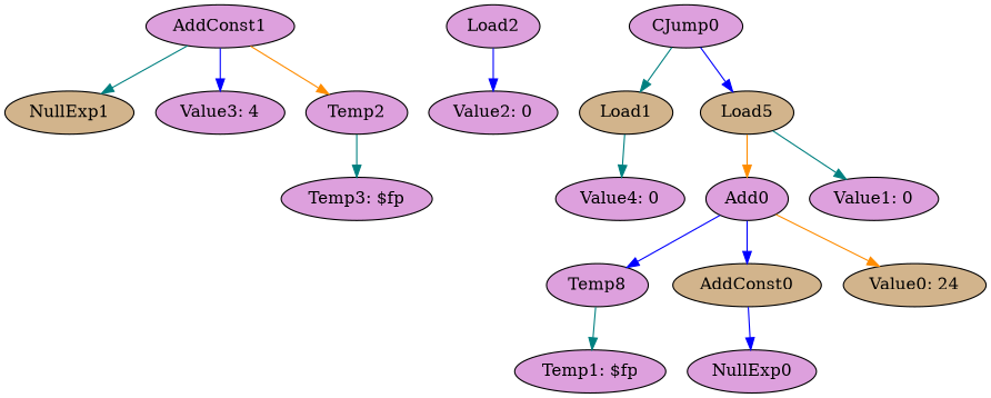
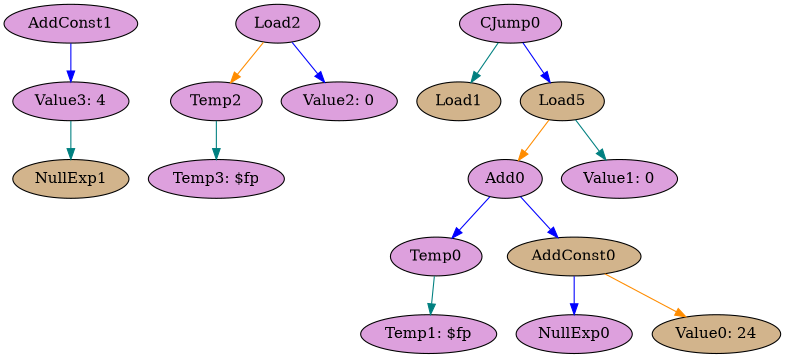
  digraph {
    ordering=out
    node [fillcolor=plum style=filled]
    edge [color=teal]
    NullExp1 [fillcolor=tan]
    AddConst1
    "Value3: 4"
    Load2
    Temp2
    "Value2: 0"
    "Temp3: $fp"
    Load1 [fillcolor=tan]
-   "Value4: 0"
    CJump0
    n11 [fillcolor=tan label=Load5]
    Add0
    "Value1: 0"
-   Temp0 [label=Temp8]
+   Temp0
    AddConst0 [fillcolor=tan]
    "Temp1: $fp"
    NullExp0
    "Value0: 24" [fillcolor=tan]
-   AddConst1 -> NullExp1
+   "Value3: 4" -> NullExp1
    AddConst1 -> "Value3: 4" [color=blue]
-   AddConst1 -> Temp2 [color=darkorange]
+   Load2 -> Temp2 [color=darkorange]
    Load2 -> "Value2: 0" [color=blue]
    Temp2 -> "Temp3: $fp"
-   Load1 -> "Value4: 0"
    CJump0 -> Load1
    CJump0 -> n11 [color=blue]
    n11 -> Add0 [color=darkorange]
    n11 -> "Value1: 0"
    Add0 -> Temp0 [color=blue]
    Add0 -> AddConst0 [color=blue]
    Temp0 -> "Temp1: $fp"
    AddConst0 -> NullExp0 [color=blue]
-   Add0 -> "Value0: 24" [color=darkorange]
+   AddConst0 -> "Value0: 24" [color=darkorange]
  }
